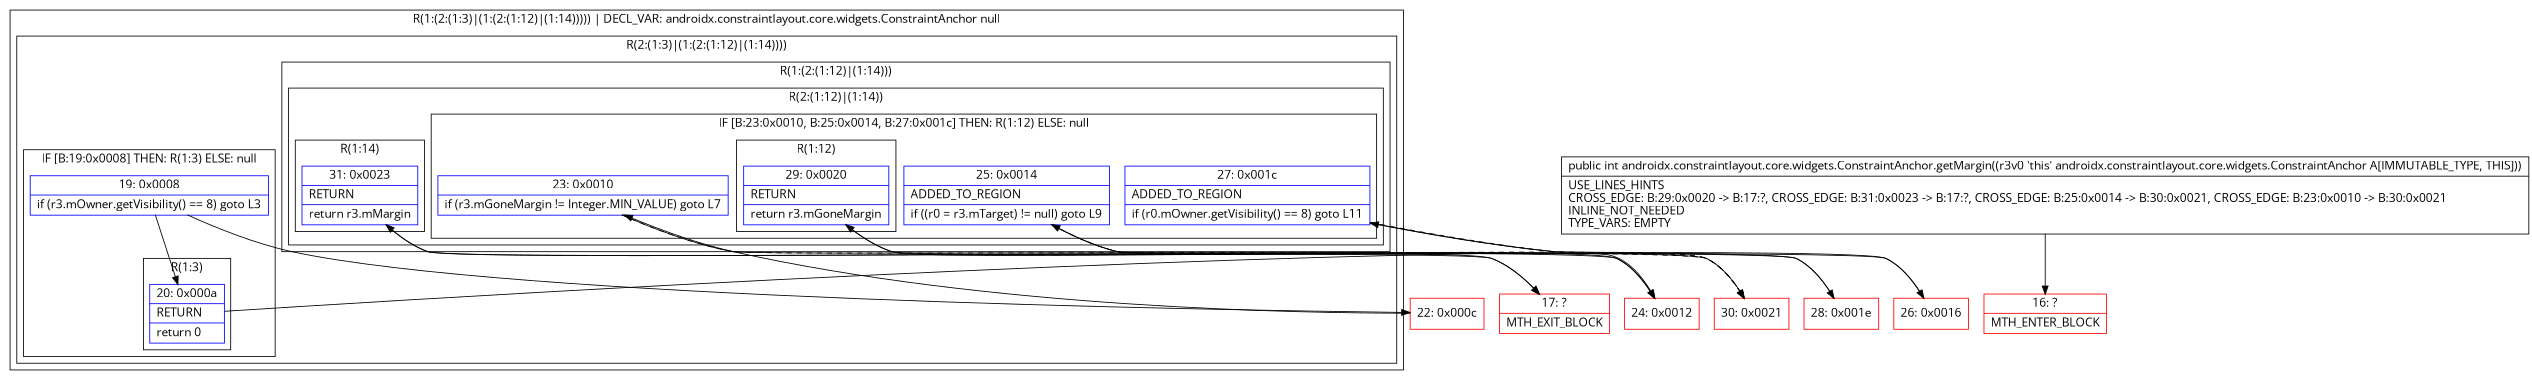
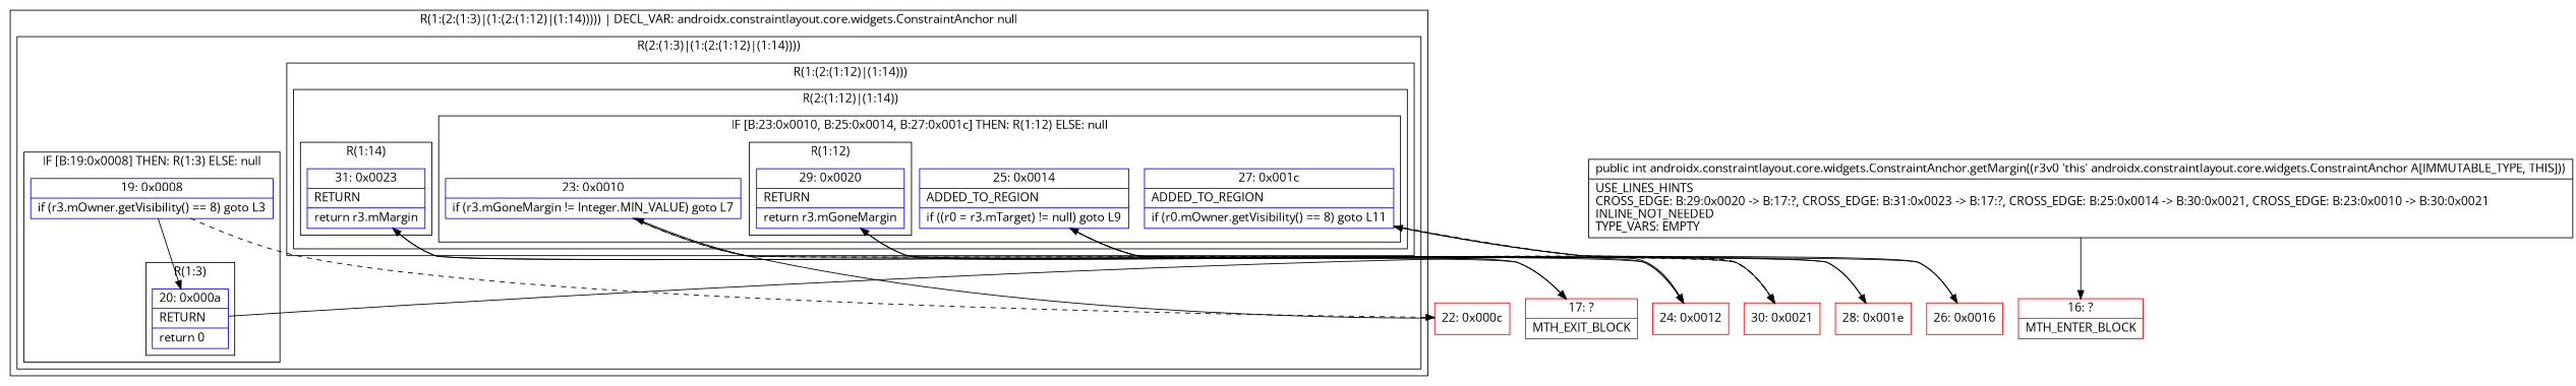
  digraph {
    fontname="Open Sans"
    node [color=blue fontname="Open Sans" shape=record]
    edge [fontname="Open Sans"]
    n1 [label="{20\:\ 0x000a|RETURN\l|return 0\l}"]
    n2 [label="{19\:\ 0x0008|if (r3.mOwner.getVisibility() == 8) goto L3\l}"]
    n3 [label="{29\:\ 0x0020|RETURN\l|return r3.mGoneMargin\l}"]
    n4 [label="{23\:\ 0x0010|if (r3.mGoneMargin != Integer.MIN_VALUE) goto L7\l}"]
    n5 [label="{25\:\ 0x0014|ADDED_TO_REGION\l|if ((r0 = r3.mTarget) != null) goto L9\l}"]
    n6 [label="{27\:\ 0x001c|ADDED_TO_REGION\l|if (r0.mOwner.getVisibility() == 8) goto L11\l}"]
    n7 [label="{31\:\ 0x0023|RETURN\l|return r3.mMargin\l}"]
    n8 [color=red label="{24\:\ 0x0012}"]
    n9 [color=red label="{22\:\ 0x000c}"]
    n10 [color=red label="{17\:\ ?|MTH_EXIT_BLOCK\l}"]
    n11 [color=red label="{30\:\ 0x0021}"]
    n12 [color=red label="{26\:\ 0x0016}"]
    n13 [color=red label="{28\:\ 0x001e}"]
    n14 [color=red label="{16\:\ ?|MTH_ENTER_BLOCK\l}"]
    n15 [label="{public int androidx.constraintlayout.core.widgets.ConstraintAnchor.getMargin((r3v0 'this' androidx.constraintlayout.core.widgets.ConstraintAnchor A[IMMUTABLE_TYPE, THIS]))  | USE_LINES_HINTS\lCROSS_EDGE: B:29:0x0020 \-\> B:17:?, CROSS_EDGE: B:31:0x0023 \-\> B:17:?, CROSS_EDGE: B:25:0x0014 \-\> B:30:0x0021, CROSS_EDGE: B:23:0x0010 \-\> B:30:0x0021\lINLINE_NOT_NEEDED\lTYPE_VARS: EMPTY\l}" color=""]
    subgraph cluster_1 {
      label="R(1:(2:(1:3)|(1:(2:(1:12)|(1:14))))) | DECL_VAR: androidx.constraintlayout.core.widgets.ConstraintAnchor null\l"
      subgraph cluster_2 {
        label="R(2:(1:3)|(1:(2:(1:12)|(1:14))))"
        subgraph cluster_3 {
          label="IF [B:19:0x0008] THEN: R(1:3) ELSE: null"
          n2
          subgraph cluster_4 {
            label="R(1:3)"
            n1
          }
        }
        subgraph cluster_5 {
          label="R(1:(2:(1:12)|(1:14)))"
          subgraph cluster_6 {
            label="R(2:(1:12)|(1:14))"
            subgraph cluster_7 {
              label="IF [B:23:0x0010, B:25:0x0014, B:27:0x001c] THEN: R(1:12) ELSE: null"
              n4
              n5
              n6
              subgraph cluster_8 {
                label="R(1:12)"
                n3
              }
            }
            subgraph cluster_9 {
              label="R(1:14)"
              n7
            }
          }
        }
      }
    }
    n1 -> n8
    n2 -> n1
-   n2 -> n9 [style=solid]
+   n2 -> n9 [style=dashed]
    n3 -> n10
    n4 -> n8
    n4 -> n11 [style=dashed]
    n5 -> n11 [style=dashed]
    n5 -> n12
    n6 -> n11 [style=dashed]
    n6 -> n13
    n7 -> n10
    n8 -> n5
    n9 -> n4
    n11 -> n7
    n12 -> n6
    n13 -> n3
    n15 -> n14
  }
